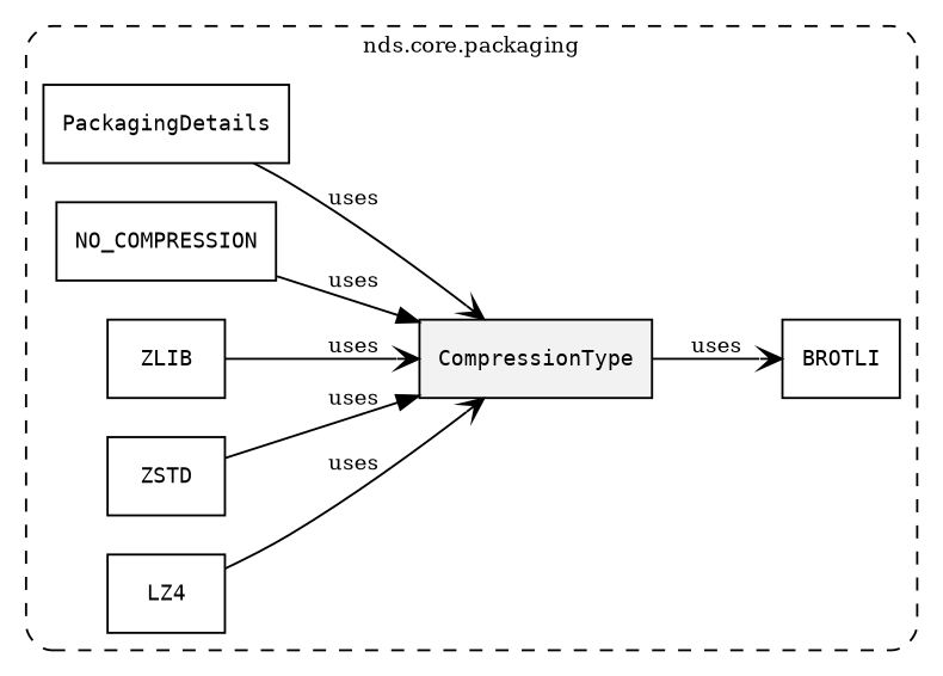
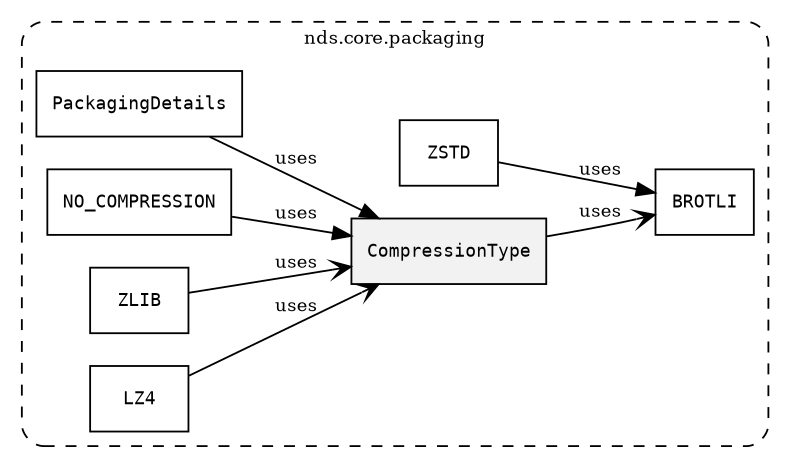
  digraph {
    fontname="DejaVu Serif"
    fontsize=10
    rankdir=LR
    node [fontname="DejaVu Serif" fontsize=10 shape=box]
    edge [arrowhead=vee fontname="DejaVu Serif" fontsize=10]
    n1 [fillcolor="#0000000D" label=<<font face="monospace"><table align="center" border="0" cellspacing="0" cellpadding="0"><tr><td href="../../../content/packages/nds.core.packaging.html#Subtype-CompressionType" title="Subtype defined in nds.core.packaging">CompressionType</td></tr></table></font>> style=filled]
    n2 [label=<<font face="monospace"><table align="center" border="0" cellspacing="0" cellpadding="0"><tr><td href="../../../content/packages/nds.core.packaging.html#Structure-PackagingDetails" title="Structure defined in nds.core.packaging">PackagingDetails</td></tr></table></font>>]
    n3 [label=<<font face="monospace"><table align="center" border="0" cellspacing="0" cellpadding="0"><tr><td href="../../../content/packages/nds.core.packaging.html#Constant-NO_COMPRESSION" title="Constant defined in nds.core.packaging">NO_COMPRESSION</td></tr></table></font>>]
    n4 [label=<<font face="monospace"><table align="center" border="0" cellspacing="0" cellpadding="0"><tr><td href="../../../content/packages/nds.core.packaging.html#Constant-ZLIB" title="Constant defined in nds.core.packaging">ZLIB</td></tr></table></font>>]
    n5 [label=<<font face="monospace"><table align="center" border="0" cellspacing="0" cellpadding="0"><tr><td href="../../../content/packages/nds.core.packaging.html#Constant-ZSTD" title="Constant defined in nds.core.packaging">ZSTD</td></tr></table></font>>]
    n6 [label=<<font face="monospace"><table align="center" border="0" cellspacing="0" cellpadding="0"><tr><td href="../../../content/packages/nds.core.packaging.html#Constant-LZ4" title="Constant defined in nds.core.packaging">LZ4</td></tr></table></font>>]
    n7 [label=<<font face="monospace"><table align="center" border="0" cellspacing="0" cellpadding="0"><tr><td href="../../../content/packages/nds.core.packaging.html#Constant-BROTLI" title="Constant defined in nds.core.packaging">BROTLI</td></tr></table></font>>]
    subgraph cluster_1 {
      label="nds.core.packaging"
      style="dashed, rounded"
      n1
      n2
      n3
      n4
      n5
      n6
      n7
    }
    n1 -> n7 [label=uses]
-   n2 -> n1 [label=uses]
+   n2 -> n1 [arrowhead=normal label=uses]
    n3 -> n1 [arrowhead=normal label=uses]
    n4 -> n1 [label=uses]
-   n5 -> n1 [arrowhead=normal label=uses]
+   n5 -> n7 [arrowhead=normal label=uses]
    n6 -> n1 [label=uses]
  }
